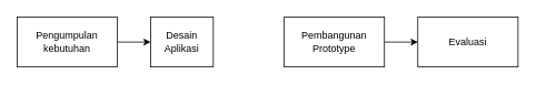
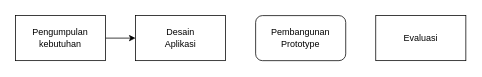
  <mxCell id="0" />
  <mxCell id="1" parent="0" />
  <mxCell id="2" value="" style="edgeStyle=orthogonalEdgeStyle;rounded=0;orthogonalLoop=1;jettySize=auto;html=1;" edge="1" parent="1" source="3" target="4"><mxGeometry relative="1" as="geometry" /></mxCell>
  <mxCell id="3" value="Pengumpulan kebutuhan" style="rounded=0;whiteSpace=wrap;html=1;" vertex="1" parent="1"><mxGeometry x="20" y="20" width="120" height="60" as="geometry" /></mxCell>
- <mxCell id="4" value="Desain&lt;br&gt;Aplikasi" style="rounded=0;whiteSpace=wrap;html=1;" vertex="1" parent="1"><mxGeometry x="180" y="20" width="75" height="60" as="geometry" /></mxCell>
- <mxCell id="5" style="edgeStyle=orthogonalEdgeStyle;rounded=0;orthogonalLoop=1;jettySize=auto;html=1;exitX=1;exitY=0.5;exitDx=0;exitDy=0;entryX=0;entryY=0.5;entryDx=0;entryDy=0;" edge="1" parent="1" source="6" target="7"><mxGeometry relative="1" as="geometry" /></mxCell>
- <mxCell id="6" value="Pembangunan&lt;br&gt;Prototype" style="rounded=0;whiteSpace=wrap;html=1;" vertex="1" parent="1"><mxGeometry x="340" y="20" width="120" height="60" as="geometry" /></mxCell>
+ <mxCell id="4" value="Desain&lt;br&gt;Aplikasi" style="rounded=0;whiteSpace=wrap;html=1;" vertex="1" parent="1"><mxGeometry x="180" y="20" width="120" height="60" as="geometry" /></mxCell>
+ <mxCell id="6" value="Pembangunan&lt;br&gt;Prototype" style="whiteSpace=wrap;html=1;rounded=1;" vertex="1" parent="1"><mxGeometry x="340" y="20" width="120" height="60" as="geometry" /></mxCell>
  <mxCell id="7" value="Evaluasi" style="rounded=0;whiteSpace=wrap;html=1;" vertex="1" parent="1"><mxGeometry x="500" y="20" width="120" height="60" as="geometry" /></mxCell>
